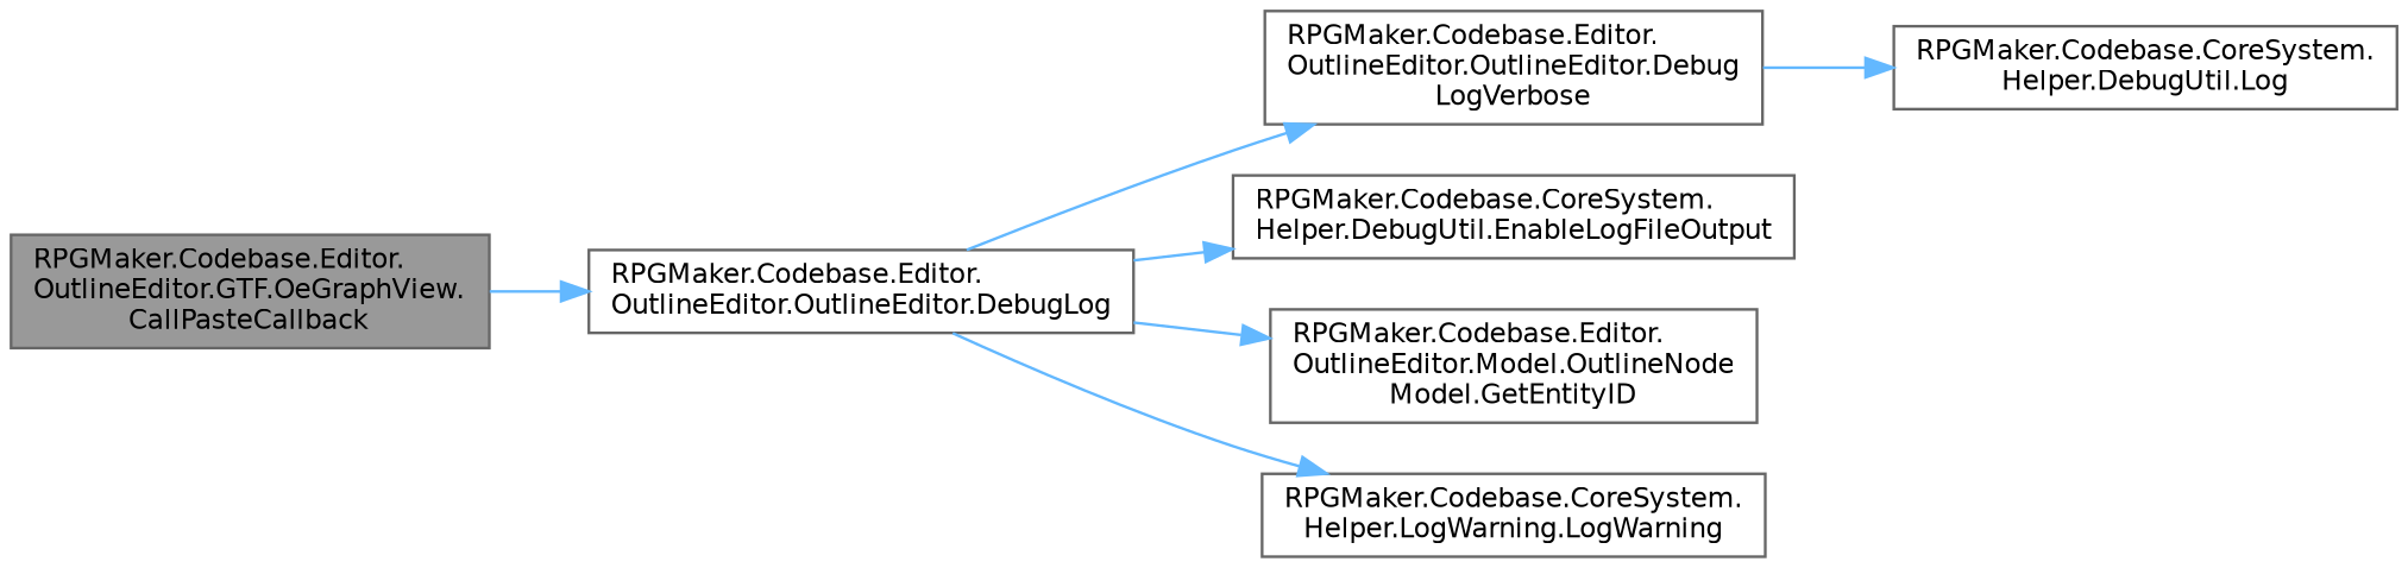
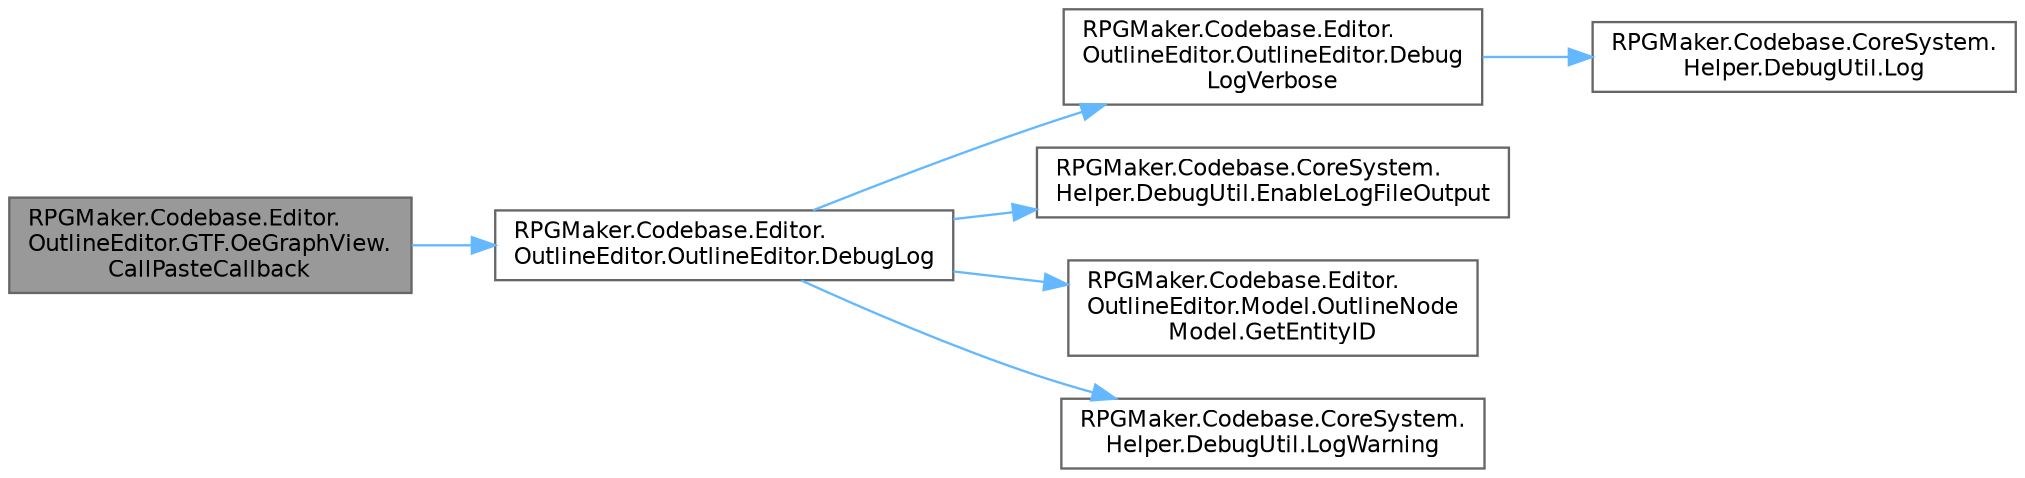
  digraph {
    rankdir=LR
    node [color=grey40 fillcolor=white fontname=Helvetica fontsize=10 shape=box style=filled]
    edge [color=steelblue1 fontname=Helvetica fontsize=10 labelfontname=Helvetica labelfontsize=10 style=solid]
    n1 [color=gray40 fillcolor=grey60 fontcolor=black height=0.2 label="RPGMaker.Codebase.Editor.\lOutlineEditor.GTF.OeGraphView.\lCallPasteCallback" width=0.4]
    n2 [height=0.2 label="RPGMaker.Codebase.Editor.\lOutlineEditor.OutlineEditor.DebugLog" width=0.4]
    n3 [height=0.2 label="RPGMaker.Codebase.Editor.\lOutlineEditor.OutlineEditor.Debug\lLogVerbose" width=0.4]
    n4 [height=0.2 label="RPGMaker.Codebase.CoreSystem.\lHelper.DebugUtil.EnableLogFileOutput" width=0.4]
    n5 [height=0.2 label="RPGMaker.Codebase.Editor.\lOutlineEditor.Model.OutlineNode\lModel.GetEntityID" width=0.4]
-   n6 [height=0.2 label="RPGMaker.Codebase.CoreSystem.\lHelper.LogWarning.LogWarning" width=0.4]
+   n6 [height=0.2 label="RPGMaker.Codebase.CoreSystem.\lHelper.DebugUtil.LogWarning" width=0.4]
    n7 [height=0.2 label="RPGMaker.Codebase.CoreSystem.\lHelper.DebugUtil.Log" width=0.4]
    n1 -> n2
    n2 -> n3
    n2 -> n4
    n2 -> n5
    n2 -> n6
    n3 -> n7
  }
